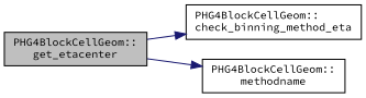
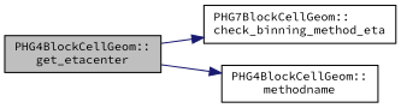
  digraph {
    fontname="Source Code Pro"
    rankdir=LR
    node [color=black fontname="Source Code Pro" fontsize=10 shape=record]
    edge [color=midnightblue fontname="Source Code Pro" fontsize=10 labelfontname=FreeSans labelfontsize=10 style=solid]
    n1 [fillcolor=grey75 fontcolor=black height=0.2 label="PHG4BlockCellGeom::\lget_etacenter" style=filled width=0.4]
-   n2 [height=0.2 label="PHG4BlockCellGeom::\lcheck_binning_method_eta" width=0.4]
+   n2 [height=0.2 label="PHG7BlockCellGeom::\lcheck_binning_method_eta" width=0.4]
    n3 [height=0.2 label="PHG4BlockCellGeom::\lmethodname" width=0.4]
    n1 -> n2
    n1 -> n3
  }
